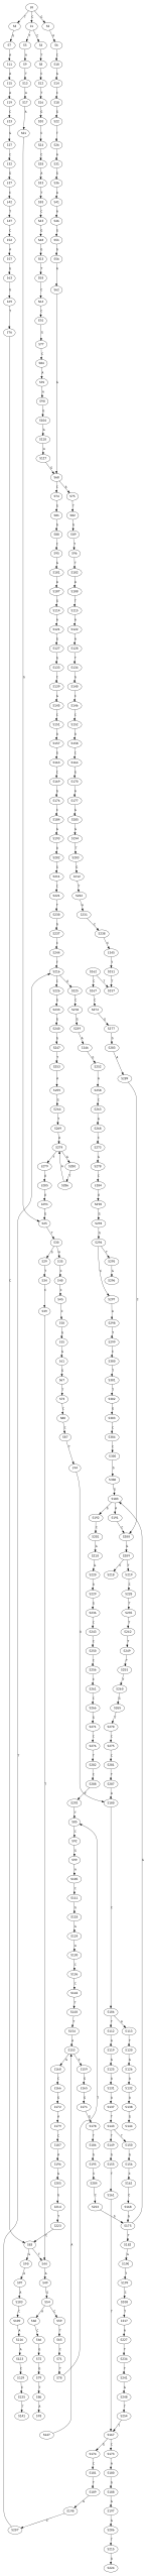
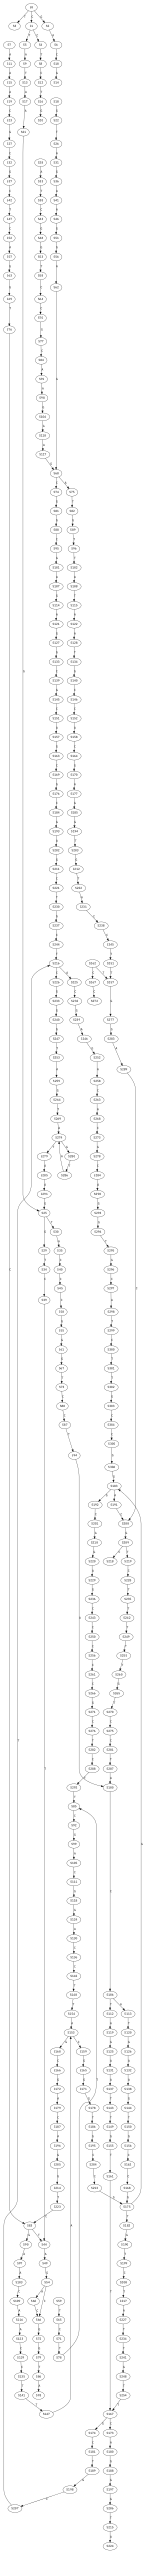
  strict digraph {
    fontname="IBM Plex Mono"
    node [fontname="IBM Plex Mono"]
    edge [fontname="IBM Plex Mono"]
    S0
    S1
    S2
    S3
    S4
    S5
    S6
    S7
    S8
    S9
    S10
    S11
    S12
    S13
    S14
    S15
    S16
    S17
    S18
    S19
    S20
    S21
    S22
    S23
-   S24
    S25
    S26
    S27
    S28
    S29
    S30
    S31
    S32
    S33
    S34
    S35
    S36
    S37
    S38
    S39
    S40
    S41
    S42
    S43
    S44
    S45
    S46
    S47
    S48
    S49
    S50
    S51
    S52
    S53
    S54
    S55
    S56
    S57
    S58
    S59
    S60
    S61
    S62
    S63
    S64
    S65
    S66
    S67
    S68
    S69
    S70
    S71
    S72
    S73
    S74
    S75
    S76
    S77
    S78
    S79
    S80
    S81
    S82
    S83
    S84
    S85
    S86
    S87
    S88
    S89
    S90
    S91
    S92
    S93
    S94
    S95
    S96
    S97
    S98
    S99
    S100
    S101
    S102
    S103
    S104
    S105
    S106
    S107
    S108
    S109
    S110
    S111
    S112
    S113
    S114
    S115
    S116
    S117
    S118
    S119
    S120
    S121
    S122
    S123
    S124
    S125
    S126
    S127
    S128
    S129
    S130
    S131
    S132
    S133
    S134
    S135
    S136
    S137
    S138
    S139
    S140
    S141
    S142
    S143
    S144
    S145
    S146
    S147
    S148
    S149
    S150
    S151
    S152
    S153
    S154
    S155
    S156
    S157
    S158
    S159
    S160
    S161
    S162
    S163
    S164
    S165
    S166
    S167
    S168
    S169
    S170
    S171
    S172
    S173
    S174
    S175
    S176
    S177
    S178
    S179
    S180
    S181
    S182
    S183
    S184
    S185
    S186
    S187
    S188
    S189
    S190
    S191
    S192
    S193
    S194
    S195
    S196
    S197
    S198
    S199
    S200
    S201
    S202
    S203
    S204
    S205
    S206
    S207
    S208
    S209
    S210
    S211
    S212
    S213
    S214
    S215
    S216
    S217
    S218
    S219
    S220
    S221
    S222
    S223
    S224
    S225
    S226
    S227
    S228
    S229
    S230
    S231
    S232
    S233
    S234
    S235
    S236
    S237
    S238
    S239
    S240
    S241
    S242
    S243
    S244
    S245
    S246
    S247
    S248
    S249
    S250
    S251
    S252
    S253
    S254
    S255
    S256
    S257
    S258
    S259
    S260
    S261
    S263
    S264
    S265
    S266
    S262
    S267
    S268
    S269
    S270
    S271
    S272
    S273
    S274
    S275
    S276
    S277
    S278
    S279
    S280
    S281
    S282
    S283
    S284
    S285
    S286
    S287
    S288
    S289
    S290
    S291
    S292
    S293
    S294
    S295
    S296
    S297
    S298
    S299
    S300
    S301
    S302
    S303
    S304
    S305
    S306
    S0 -> S1 [label=C]
    S0 -> S2 [label=G]
    S0 -> S3 [label=T]
    S1 -> S4 [label=C]
    S1 -> S5 [label=T]
    S2 -> S6 [label=A]
-   S3 -> S7 [label=G]
    S4 -> S8 [label=T]
    S5 -> S9 [label=A]
    S6 -> S10 [label=C]
    S7 -> S11 [label=A]
    S8 -> S12 [label=C]
    S9 -> S13 [label=T]
    S10 -> S14 [label=G]
    S11 -> S15 [label=A]
    S12 -> S16 [label=T]
    S13 -> S17 [label=A]
-   S14 -> S18 [label=C]
    S15 -> S19 [label=A]
    S16 -> S20 [label=G]
    S17 -> S21 [label=A]
    S18 -> S22 [label=G]
    S19 -> S23 [label=C]
-   S20 -> S24 [label=C]
    S21 -> S25 [label=G]
    S22 -> S26 [label=T]
    S23 -> S27 [label=G]
-   S24 -> S28 [label=C]
-   S30 -> S29 [label=G]
+   S25 -> S29 [label=G]
    S25 -> S30 [label=T]
    S26 -> S31 [label=A]
    S27 -> S32 [label=C]
    S28 -> S33 [label=A]
    S29 -> S34 [label=T]
    S30 -> S35 [label=A]
    S31 -> S36 [label=G]
    S32 -> S37 [label=G]
    S33 -> S38 [label=T]
    S34 -> S39 [label=C]
    S35 -> S40 [label=C]
    S36 -> S41 [label=A]
    S37 -> S42 [label=C]
    S38 -> S43 [label=C]
    S39 -> S44 [label=T]
    S40 -> S45 [label=C]
    S41 -> S46 [label=A]
    S42 -> S47 [label=T]
    S43 -> S48 [label=G]
    S44 -> S49 [label=A]
    S45 -> S50 [label=C]
    S46 -> S51 [label=G]
    S47 -> S52 [label=C]
    S48 -> S53 [label=G]
    S49 -> S54 [label=G]
    S50 -> S55 [label=G]
    S51 -> S56 [label=G]
    S52 -> S57 [label=A]
    S53 -> S58 [label=T]
-   S54 -> S59 [label=C]
+   S54 -> S66 [label=C]
    S54 -> S60 [label=A]
    S55 -> S61 [label=G]
    S56 -> S62 [label=A]
    S57 -> S63 [label=G]
    S58 -> S64 [label=C]
    S59 -> S65 [label=T]
    S60 -> S66 [label=C]
    S61 -> S67 [label=G]
    S62 -> S68 [label=G]
    S63 -> S69 [label=G]
    S64 -> S70 [label=C]
    S65 -> S71 [label=C]
    S66 -> S72 [label=G]
    S67 -> S73 [label=T]
    S68 -> S74 [label=C]
    S68 -> S75 [label=A]
    S69 -> S76 [label=T]
    S70 -> S77 [label=G]
    S71 -> S78 [label=T]
    S72 -> S79 [label=G]
    S73 -> S80 [label=C]
    S74 -> S81 [label=G]
    S75 -> S82 [label=T]
    S76 -> S83 [label=C]
    S77 -> S84 [label=C]
    S78 -> S85 [label=T]
    S79 -> S86 [label=T]
    S80 -> S87 [label=C]
    S81 -> S88 [label=G]
    S82 -> S89 [label=G]
    S83 -> S44 [label=T]
    S83 -> S90 [label=G]
    S84 -> S91 [label=A]
    S85 -> S92 [label=C]
    S86 -> S93 [label=A]
    S87 -> S94 [label=T]
    S88 -> S95 [label=C]
    S89 -> S96 [label=T]
    S90 -> S97 [label=A]
    S91 -> S98 [label=A]
    S92 -> S99 [label=G]
    S94 -> S100 [label=A]
    S95 -> S101 [label=G]
    S96 -> S102 [label=T]
    S97 -> S103 [label=A]
    S98 -> S104 [label=G]
    S99 -> S105 [label=A]
    S100 -> S106 [label=C]
    S101 -> S107 [label=A]
    S102 -> S108 [label=A]
    S103 -> S109 [label=C]
    S104 -> S110 [label=G]
    S105 -> S111 [label=C]
    S106 -> S112 [label=T]
    S106 -> S113 [label=A]
    S107 -> S114 [label=G]
    S108 -> S115 [label=T]
    S109 -> S116 [label=A]
    S110 -> S117 [label=A]
    S111 -> S118 [label=G]
    S112 -> S119 [label=A]
    S113 -> S120 [label=T]
    S114 -> S121 [label=A]
    S115 -> S122 [label=A]
    S116 -> S123 [label=A]
    S117 -> S68 [label=G]
    S118 -> S124 [label=G]
    S119 -> S125 [label=G]
    S120 -> S126 [label=G]
    S121 -> S127 [label=G]
    S122 -> S128 [label=A]
    S123 -> S129 [label=C]
    S124 -> S130 [label=A]
    S125 -> S131 [label=A]
    S126 -> S132 [label=A]
    S127 -> S133 [label=G]
    S128 -> S134 [label=T]
    S129 -> S135 [label=C]
    S130 -> S136 [label=C]
    S131 -> S137 [label=A]
    S132 -> S138 [label=A]
    S133 -> S139 [label=C]
    S134 -> S140 [label=G]
    S135 -> S141 [label=T]
    S136 -> S142 [label=C]
    S137 -> S143 [label=T]
    S138 -> S144 [label=G]
    S139 -> S145 [label=G]
    S140 -> S146 [label=C]
+   S141 -> S147 [label=T]
    S142 -> S148 [label=T]
    S143 -> S149 [label=T]
-   S143 -> S150 [label=T]
+   S144 -> S150 [label=T]
    S145 -> S151 [label=C]
    S146 -> S152 [label=C]
    S147 -> S153 [label=A]
    S148 -> S154 [label=T]
    S149 -> S155 [label=G]
    S150 -> S156 [label=G]
    S151 -> S157 [label=A]
    S152 -> S158 [label=A]
    S153 -> S159 [label=C]
    S153 -> S160 [label=G]
    S154 -> S153 [label=A]
    S155 -> S161 [label=T]
    S156 -> S162 [label=C]
    S157 -> S163 [label=G]
    S158 -> S164 [label=C]
    S159 -> S165 [label=G]
    S160 -> S166 [label=C]
    S161 -> S167 [label=T]
    S162 -> S168 [label=C]
    S163 -> S169 [label=C]
    S164 -> S170 [label=G]
    S165 -> S171 [label=G]
    S166 -> S172 [label=G]
    S167 -> S173 [label=C]
    S167 -> S174 [label=G]
    S168 -> S175 [label=G]
    S169 -> S176 [label=G]
    S170 -> S177 [label=A]
    S171 -> S178 [label=G]
    S172 -> S179 [label=A]
    S173 -> S180 [label=A]
    S174 -> S181 [label=C]
    S175 -> S182 [label=T]
    S175 -> S183 [label=G]
    S176 -> S184 [label=C]
    S177 -> S185 [label=G]
    S178 -> S186 [label=T]
    S179 -> S187 [label=C]
    S180 -> S188 [label=G]
    S181 -> S189 [label=T]
    S182 -> S190 [label=G]
    S183 -> S191 [label=A]
    S183 -> S192 [label=G]
    S184 -> S193 [label=G]
    S185 -> S194 [label=G]
    S186 -> S195 [label=G]
    S187 -> S196 [label=A]
    S188 -> S197 [label=G]
    S189 -> S198 [label=G]
    S190 -> S199 [label=T]
    S191 -> S200 [label=C]
    S192 -> S201 [label=C]
    S193 -> S202 [label=A]
    S194 -> S203 [label=T]
    S195 -> S204 [label=C]
    S196 -> S205 [label=G]
    S197 -> S206 [label=G]
    S198 -> S207 [label=C]
    S199 -> S208 [label=C]
    S200 -> S209 [label=G]
    S201 -> S210 [label=G]
    S202 -> S211 [label=G]
    S203 -> S212 [label=G]
    S204 -> S213 [label=C]
    S205 -> S214 [label=G]
    S206 -> S215 [label=T]
    S207 -> S216 [label=T]
    S208 -> S217 [label=T]
    S209 -> S218 [label=C]
    S209 -> S219 [label=T]
    S210 -> S220 [label=G]
    S211 -> S221 [label=C]
    S212 -> S222 [label=T]
    S213 -> S175 [label=G]
    S214 -> S223 [label=T]
    S215 -> S224 [label=A]
    S216 -> S225 [label=A]
    S216 -> S226 [label=C]
    S217 -> S227 [label=A]
    S219 -> S228 [label=C]
    S220 -> S229 [label=A]
    S221 -> S230 [label=T]
    S222 -> S231 [label=A]
    S223 -> S83 [label=C]
    S225 -> S232 [label=C]
    S226 -> S233 [label=G]
    S227 -> S234 [label=T]
    S228 -> S235 [label=T]
    S229 -> S236 [label=G]
    S230 -> S237 [label=G]
    S231 -> S238 [label=C]
    S232 -> S239 [label=G]
    S233 -> S240 [label=G]
    S234 -> S241 [label=T]
    S235 -> S242 [label=T]
    S236 -> S243 [label=C]
    S237 -> S244 [label=C]
    S238 -> S245 [label=C]
    S239 -> S246 [label=A]
    S240 -> S247 [label=G]
    S241 -> S248 [label=G]
    S242 -> S249 [label=T]
    S243 -> S250 [label=C]
    S244 -> S216 [label=T]
    S245 -> S251 [label=T]
    S246 -> S252 [label=G]
    S247 -> S253 [label=T]
    S248 -> S254 [label=T]
    S249 -> S255 [label=T]
    S250 -> S256 [label=C]
    S251 -> S257 [label=T]
    S252 -> S258 [label=A]
    S253 -> S259 [label=A]
    S254 -> S167 [label=T]
    S255 -> S260 [label=T]
    S256 -> S261 [label=C]
    S258 -> S263 [label=C]
    S259 -> S264 [label=G]
    S260 -> S265 [label=G]
    S261 -> S266 [label=C]
    S263 -> S268 [label=A]
    S264 -> S269 [label=T]
    S265 -> S270 [label=T]
    S266 -> S271 [label=G]
    S262 -> S257 [label=T]
    S262 -> S267 [label=C]
    S267 -> S272 [label=C]
    S268 -> S273 [label=C]
    S269 -> S274 [label=A]
    S270 -> S275 [label=C]
    S271 -> S276 [label=C]
-   S272 -> S277 [label=G]
+   S257 -> S277 [label=G]
    S273 -> S278 [label=G]
    S274 -> S279 [label=T]
    S274 -> S280 [label=G]
    S275 -> S281 [label=C]
    S276 -> S282 [label=T]
    S277 -> S283 [label=G]
    S278 -> S284 [label=C]
    S279 -> S285 [label=A]
    S280 -> S286 [label=T]
    S281 -> S287 [label=T]
    S282 -> S288 [label=C]
    S283 -> S289 [label=A]
    S284 -> S290 [label=A]
    S285 -> S291 [label=A]
    S286 -> S274 [label=A]
    S287 -> S100 [label=A]
    S288 -> S292 [label=T]
    S289 -> S200 [label=C]
    S290 -> S293 [label=G]
    S291 -> S25 [label=G]
    S292 -> S85 [label=T]
    S293 -> S294 [label=G]
    S294 -> S295 [label=T]
    S295 -> S296 [label=G]
-   S294 -> S297 [label=C]
+   S296 -> S297 [label=C]
    S297 -> S298 [label=A]
    S298 -> S299 [label=T]
    S299 -> S300 [label=C]
    S300 -> S301 [label=T]
    S301 -> S302 [label=T]
    S302 -> S303 [label=G]
    S303 -> S304 [label=C]
    S304 -> S305 [label=C]
    S305 -> S306 [label=G]
    S306 -> S183 [label=G]
  }
